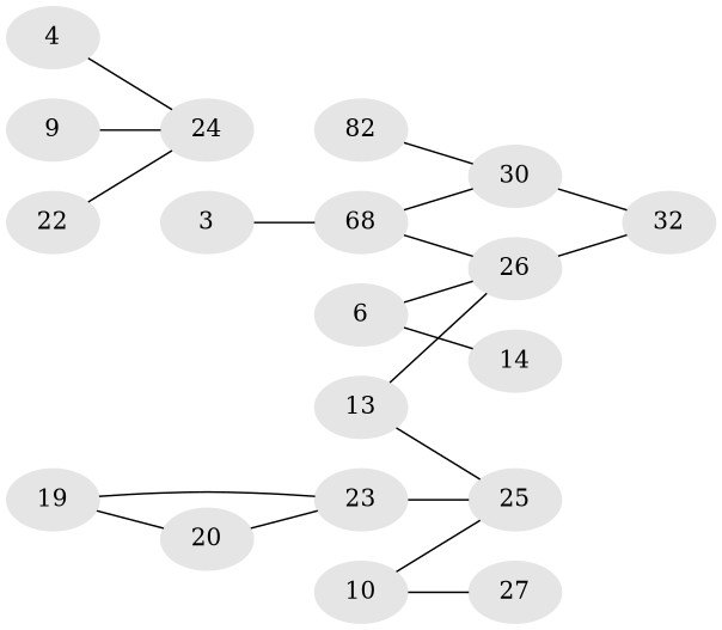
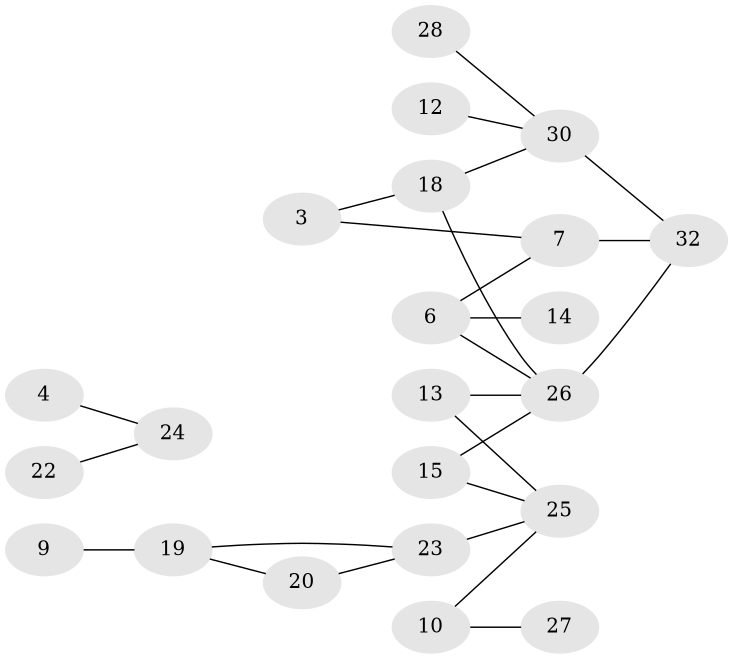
  graph {
    rankdir=LR
    node [color=gray90 style=filled]
    edge [weight=1.0]
    3
-   18 [label=68]
+   7
+   18
    32
    26
    30
    4
    24
    6
    14
    9
    19
    20
    23
    10
    25
    27
-   12 [label=82]
+   12
    13
+   15
    22
+   28
+   3 -- 7
    3 -- 18
+   7 -- 32
    18 -- 26
    18 -- 30
    26 -- 32
    30 -- 32
    4 -- 24
+   6 -- 7
    6 -- 26
    6 -- 14
-   9 -- 24
+   9 -- 19
    19 -- 20
    19 -- 23
    20 -- 23
    23 -- 25
    10 -- 25
    10 -- 27
    12 -- 30
    13 -- 26
    13 -- 25
+   15 -- 26
+   15 -- 25
    22 -- 24
+   28 -- 30
  }
